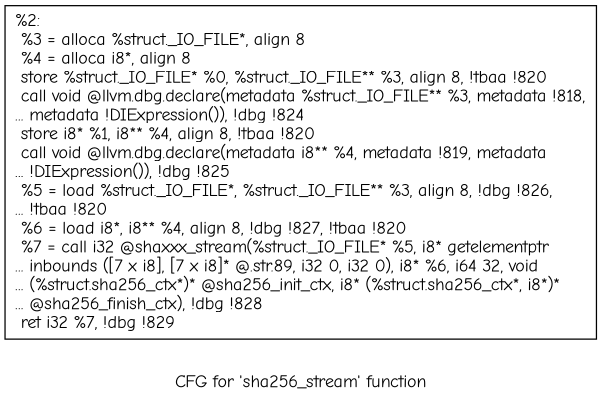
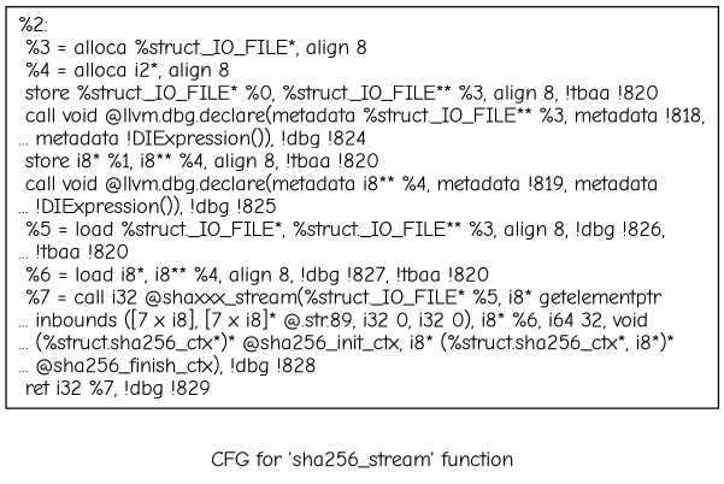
  digraph {
    label="CFG for 'sha256_stream' function"
    fontname="Comic Neue"
-   n1 [label="{%2:\l  %3 = alloca %struct._IO_FILE*, align 8\l  %4 = alloca i8*, align 8\l  store %struct._IO_FILE* %0, %struct._IO_FILE** %3, align 8, !tbaa !820\l  call void @llvm.dbg.declare(metadata %struct._IO_FILE** %3, metadata !818,\l... metadata !DIExpression()), !dbg !824\l  store i8* %1, i8** %4, align 8, !tbaa !820\l  call void @llvm.dbg.declare(metadata i8** %4, metadata !819, metadata\l... !DIExpression()), !dbg !825\l  %5 = load %struct._IO_FILE*, %struct._IO_FILE** %3, align 8, !dbg !826,\l... !tbaa !820\l  %6 = load i8*, i8** %4, align 8, !dbg !827, !tbaa !820\l  %7 = call i32 @shaxxx_stream(%struct._IO_FILE* %5, i8* getelementptr\l... inbounds ([7 x i8], [7 x i8]* @.str.89, i32 0, i32 0), i8* %6, i64 32, void\l... (%struct.sha256_ctx*)* @sha256_init_ctx, i8* (%struct.sha256_ctx*, i8*)*\l... @sha256_finish_ctx), !dbg !828\l  ret i32 %7, !dbg !829\l}" shape=record fontname="Comic Neue"]
+   n1 [label="{%2:\l  %3 = alloca %struct._IO_FILE*, align 8\l  %4 = alloca i2*, align 8\l  store %struct._IO_FILE* %0, %struct._IO_FILE** %3, align 8, !tbaa !820\l  call void @llvm.dbg.declare(metadata %struct._IO_FILE** %3, metadata !818,\l... metadata !DIExpression()), !dbg !824\l  store i8* %1, i8** %4, align 8, !tbaa !820\l  call void @llvm.dbg.declare(metadata i8** %4, metadata !819, metadata\l... !DIExpression()), !dbg !825\l  %5 = load %struct._IO_FILE*, %struct._IO_FILE** %3, align 8, !dbg !826,\l... !tbaa !820\l  %6 = load i8*, i8** %4, align 8, !dbg !827, !tbaa !820\l  %7 = call i32 @shaxxx_stream(%struct._IO_FILE* %5, i8* getelementptr\l... inbounds ([7 x i8], [7 x i8]* @.str.89, i32 0, i32 0), i8* %6, i64 32, void\l... (%struct.sha256_ctx*)* @sha256_init_ctx, i8* (%struct.sha256_ctx*, i8*)*\l... @sha256_finish_ctx), !dbg !828\l  ret i32 %7, !dbg !829\l}" shape=record fontname="Comic Neue"]
  }
